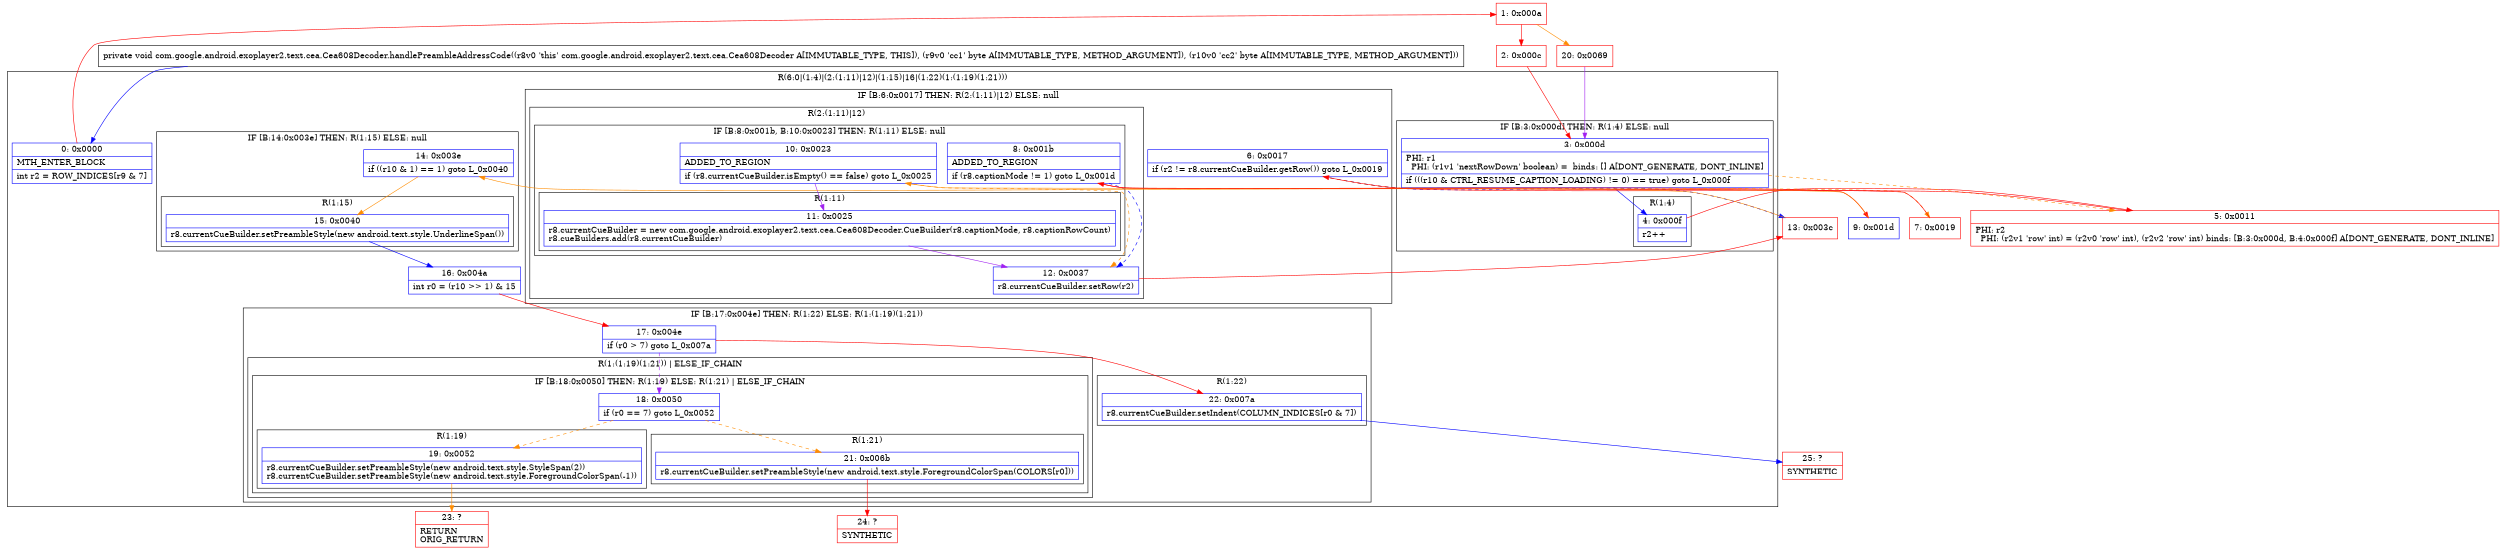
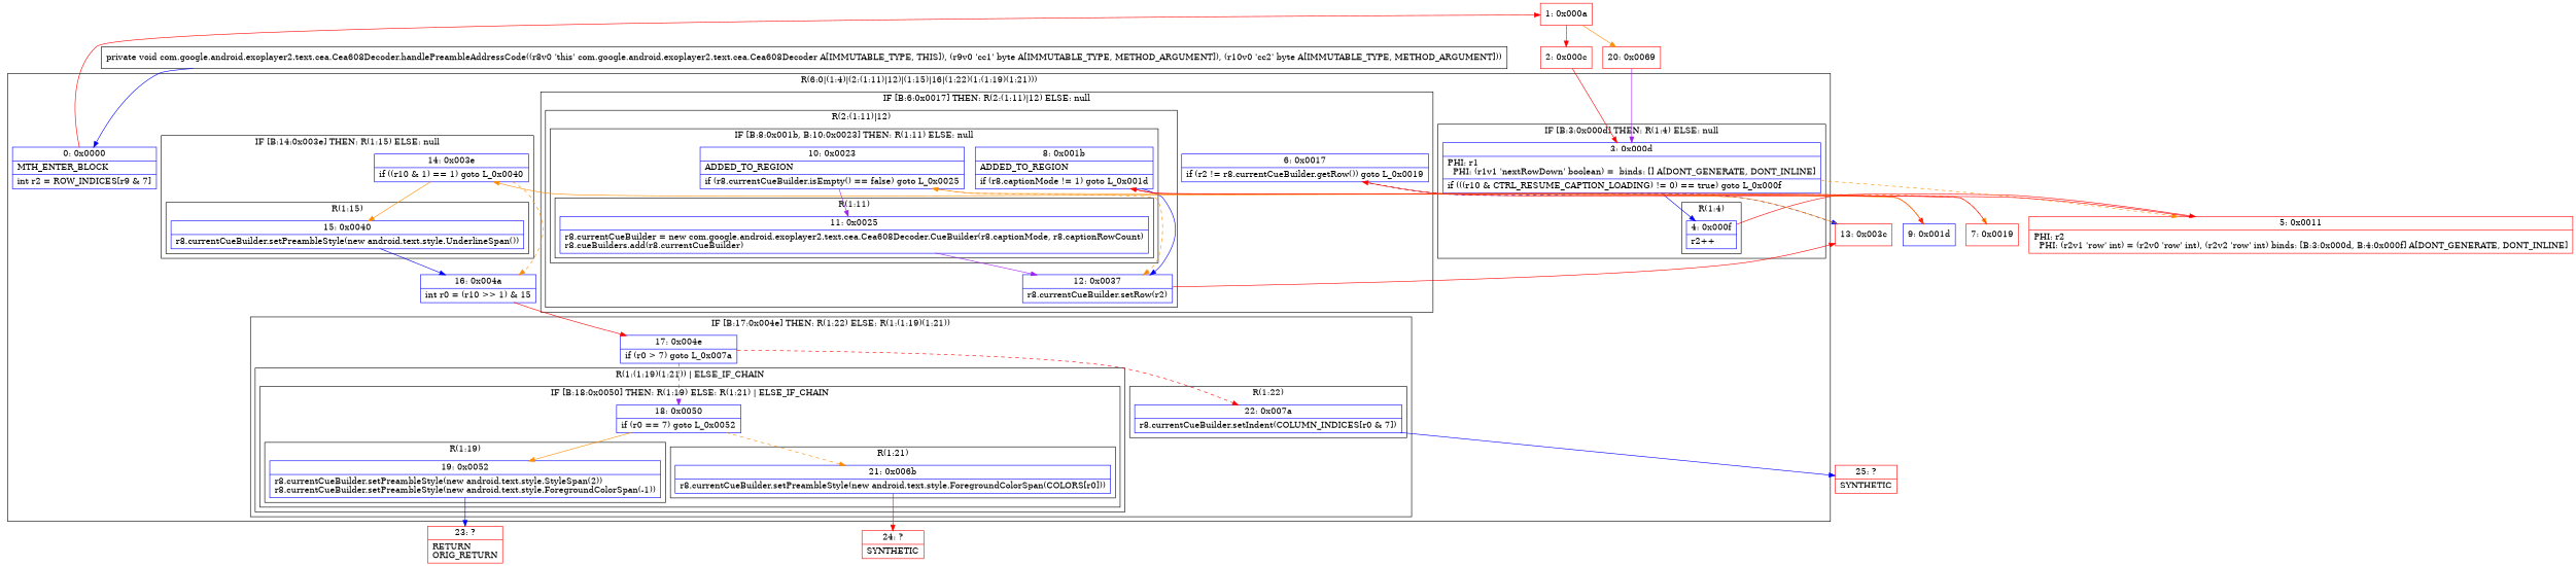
  digraph {
    node [color=blue shape=record]
    edge [color=red]
    n1 [label="{4\:\ 0x000f|r2++\l}"]
    n2 [label="{3\:\ 0x000d|PHI: r1 \l  PHI: (r1v1 'nextRowDown' boolean) =  binds: [] A[DONT_GENERATE, DONT_INLINE]\l|if (((r10 & CTRL_RESUME_CAPTION_LOADING) != 0) == true) goto L_0x000f\l}"]
    n3 [label="{11\:\ 0x0025|r8.currentCueBuilder = new com.google.android.exoplayer2.text.cea.Cea608Decoder.CueBuilder(r8.captionMode, r8.captionRowCount)\lr8.cueBuilders.add(r8.currentCueBuilder)\l}"]
    n4 [label="{8\:\ 0x001b|ADDED_TO_REGION\l|if (r8.captionMode != 1) goto L_0x001d\l}"]
    n5 [label="{10\:\ 0x0023|ADDED_TO_REGION\l|if (r8.currentCueBuilder.isEmpty() == false) goto L_0x0025\l}"]
    n6 [label="{12\:\ 0x0037|r8.currentCueBuilder.setRow(r2)\l}"]
    n7 [label="{6\:\ 0x0017|if (r2 != r8.currentCueBuilder.getRow()) goto L_0x0019\l}"]
    n8 [label="{15\:\ 0x0040|r8.currentCueBuilder.setPreambleStyle(new android.text.style.UnderlineSpan())\l}"]
    n9 [label="{14\:\ 0x003e|if ((r10 & 1) == 1) goto L_0x0040\l}"]
    n10 [label="{22\:\ 0x007a|r8.currentCueBuilder.setIndent(COLUMN_INDICES[r0 & 7])\l}"]
    n11 [label="{19\:\ 0x0052|r8.currentCueBuilder.setPreambleStyle(new android.text.style.StyleSpan(2))\lr8.currentCueBuilder.setPreambleStyle(new android.text.style.ForegroundColorSpan(\-1))\l}"]
    n12 [label="{21\:\ 0x006b|r8.currentCueBuilder.setPreambleStyle(new android.text.style.ForegroundColorSpan(COLORS[r0]))\l}"]
    n13 [label="{18\:\ 0x0050|if (r0 == 7) goto L_0x0052\l}"]
    n14 [label="{17\:\ 0x004e|if (r0 \> 7) goto L_0x007a\l}"]
    n15 [label="{0\:\ 0x0000|MTH_ENTER_BLOCK\l|int r2 = ROW_INDICES[r9 & 7]\l}"]
    n16 [label="{16\:\ 0x004a|int r0 = (r10 \>\> 1) & 15\l}"]
    n17 [color=red label="{5\:\ 0x0011|PHI: r2 \l  PHI: (r2v1 'row' int) = (r2v0 'row' int), (r2v2 'row' int) binds: [B:3:0x000d, B:4:0x000f] A[DONT_GENERATE, DONT_INLINE]\l}"]
    n18 [label="{9\:\ 0x001d}"]
    n19 [color=red label="{13\:\ 0x003c}"]
    n20 [color=red label="{7\:\ 0x0019}"]
    n21 [color=red label="{25\:\ ?|SYNTHETIC\l}"]
    n22 [color=red label="{23\:\ ?|RETURN\lORIG_RETURN\l}"]
    n23 [color=red label="{24\:\ ?|SYNTHETIC\l}"]
    n24 [color=red label="{1\:\ 0x000a}"]
    n25 [color=red label="{2\:\ 0x000c}"]
    n26 [color=red label="{20\:\ 0x0069}"]
    n27 [label="{private void com.google.android.exoplayer2.text.cea.Cea608Decoder.handlePreambleAddressCode((r8v0 'this' com.google.android.exoplayer2.text.cea.Cea608Decoder A[IMMUTABLE_TYPE, THIS]), (r9v0 'cc1' byte A[IMMUTABLE_TYPE, METHOD_ARGUMENT]), (r10v0 'cc2' byte A[IMMUTABLE_TYPE, METHOD_ARGUMENT])) }" color=""]
    subgraph cluster_1 {
      label="R(6:0|(1:4)|(2:(1:11)|12)|(1:15)|16|(1:22)(1:(1:19)(1:21)))"
      n15
      n16
      subgraph cluster_2 {
        label="IF [B:3:0x000d] THEN: R(1:4) ELSE: null"
        n2
        subgraph cluster_3 {
          label="R(1:4)"
          n1
        }
      }
      subgraph cluster_4 {
        label="IF [B:6:0x0017] THEN: R(2:(1:11)|12) ELSE: null"
        n7
        subgraph cluster_5 {
          label="R(2:(1:11)|12)"
          n6
          subgraph cluster_6 {
            label="IF [B:8:0x001b, B:10:0x0023] THEN: R(1:11) ELSE: null"
            n4
            n5
            subgraph cluster_7 {
              label="R(1:11)"
              n3
            }
          }
        }
      }
      subgraph cluster_8 {
        label="IF [B:14:0x003e] THEN: R(1:15) ELSE: null"
        n9
        subgraph cluster_9 {
          label="R(1:15)"
          n8
        }
      }
      subgraph cluster_10 {
        label="IF [B:17:0x004e] THEN: R(1:22) ELSE: R(1:(1:19)(1:21))"
        n14
        subgraph cluster_11 {
          label="R(1:22)"
          n10
        }
        subgraph cluster_12 {
          label="R(1:(1:19)(1:21)) | ELSE_IF_CHAIN\l"
          subgraph cluster_13 {
            label="IF [B:18:0x0050] THEN: R(1:19) ELSE: R(1:21) | ELSE_IF_CHAIN\l"
            n13
            subgraph cluster_14 {
              label="R(1:19)"
              n11
            }
            subgraph cluster_15 {
              label="R(1:21)"
              n12
            }
          }
        }
      }
    }
    n1 -> n17
    n2 -> n1 [color=blue]
    n2 -> n17 [color=darkorange style=dashed]
    n3 -> n6 [color=purple]
-   n4 -> n6 [color=blue style=dashed]
+   n4 -> n6 [color=blue style=solid]
    n4 -> n18
    n5 -> n3 [color=purple]
    n5 -> n6 [color=darkorange style=dashed]
    n6 -> n19
    n7 -> n19 [color=blue style=dashed]
    n7 -> n20 [color=darkorange style=dashed]
    n8 -> n16 [color=blue]
    n9 -> n8 [color=darkorange]
+   n9 -> n16 [color=darkorange style=dashed]
    n10 -> n21 [color=blue]
-   n11 -> n22 [color=darkorange]
+   n11 -> n22 [color=blue]
    n12 -> n23
-   n13 -> n11 [color=darkorange style=dashed]
+   n13 -> n11 [color=darkorange]
    n13 -> n12 [color=darkorange style=dashed]
-   n14 -> n10
+   n14 -> n10 [style=dashed]
    n14 -> n13 [color=purple style=dashed]
    n15 -> n24
    n16 -> n14
    n17 -> n7
    n18 -> n5 [color=darkorange]
    n19 -> n9 [color=darkorange]
    n20 -> n4
    n24 -> n25
    n24 -> n26 [color=darkorange]
    n25 -> n2
    n26 -> n2 [color=purple]
    n27 -> n15 [color=blue]
  }
